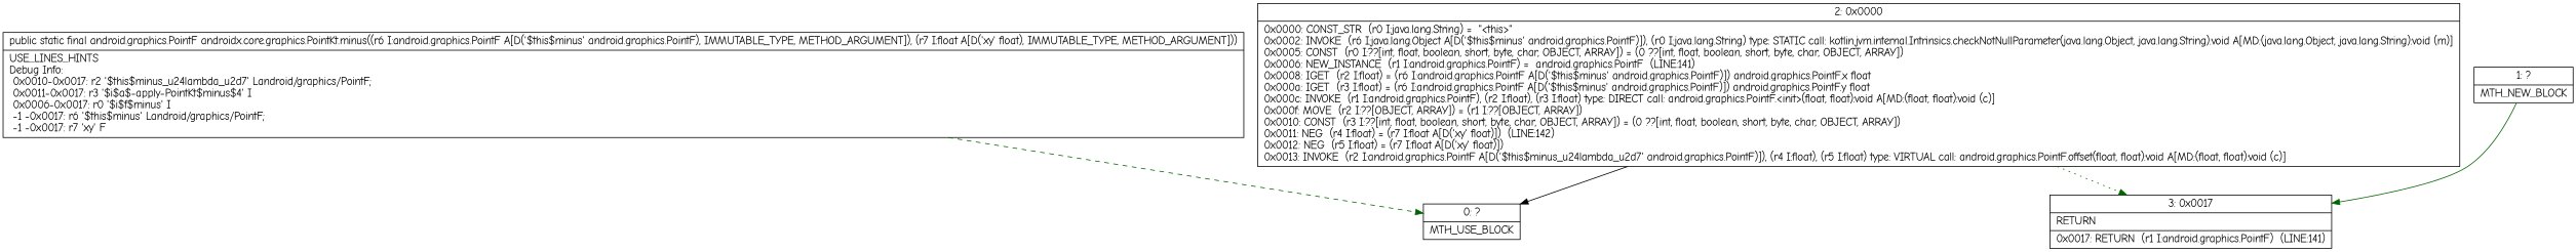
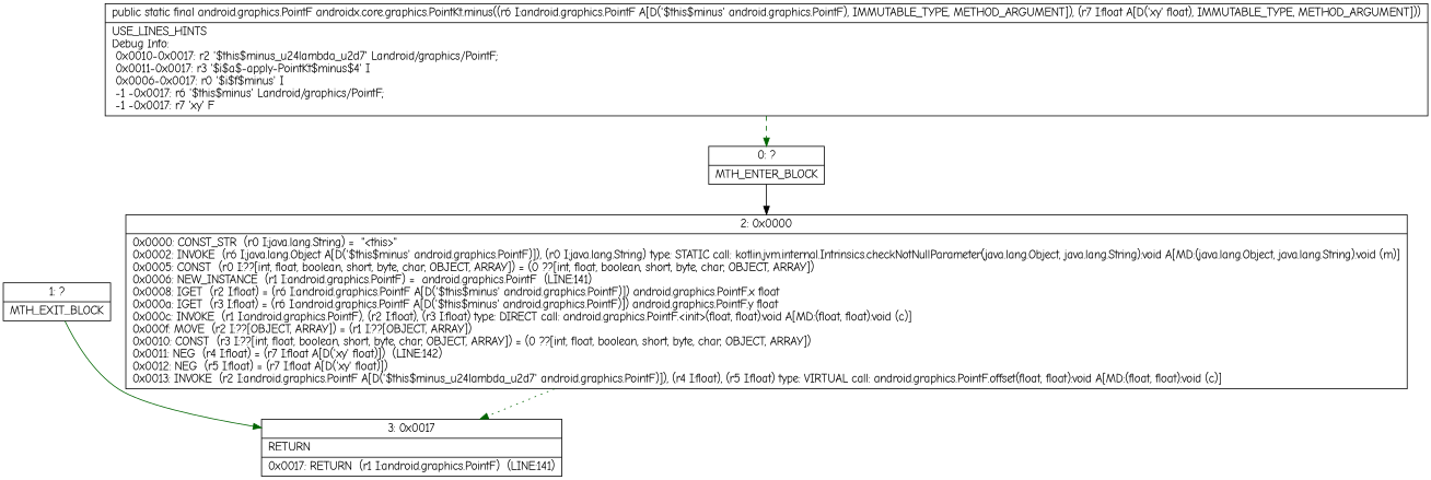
  digraph {
    fontname="Comic Neue"
    node [fontname="Comic Neue" shape=record]
    edge [color=darkgreen fontname="Comic Neue" style=solid]
-   n1 [label="{0\:\ ?|MTH_USE_BLOCK\l}"]
+   n1 [label="{0\:\ ?|MTH_ENTER_BLOCK\l}"]
    n2 [label="{2\:\ 0x0000|0x0000: CONST_STR  (r0 I:java.lang.String) =  \"\<this\>\" \l0x0002: INVOKE  (r6 I:java.lang.Object A[D('$this$minus' android.graphics.PointF)]), (r0 I:java.lang.String) type: STATIC call: kotlin.jvm.internal.Intrinsics.checkNotNullParameter(java.lang.Object, java.lang.String):void A[MD:(java.lang.Object, java.lang.String):void (m)]\l0x0005: CONST  (r0 I:??[int, float, boolean, short, byte, char, OBJECT, ARRAY]) = (0 ??[int, float, boolean, short, byte, char, OBJECT, ARRAY]) \l0x0006: NEW_INSTANCE  (r1 I:android.graphics.PointF) =  android.graphics.PointF  (LINE:141)\l0x0008: IGET  (r2 I:float) = (r6 I:android.graphics.PointF A[D('$this$minus' android.graphics.PointF)]) android.graphics.PointF.x float \l0x000a: IGET  (r3 I:float) = (r6 I:android.graphics.PointF A[D('$this$minus' android.graphics.PointF)]) android.graphics.PointF.y float \l0x000c: INVOKE  (r1 I:android.graphics.PointF), (r2 I:float), (r3 I:float) type: DIRECT call: android.graphics.PointF.\<init\>(float, float):void A[MD:(float, float):void (c)]\l0x000f: MOVE  (r2 I:??[OBJECT, ARRAY]) = (r1 I:??[OBJECT, ARRAY]) \l0x0010: CONST  (r3 I:??[int, float, boolean, short, byte, char, OBJECT, ARRAY]) = (0 ??[int, float, boolean, short, byte, char, OBJECT, ARRAY]) \l0x0011: NEG  (r4 I:float) = (r7 I:float A[D('xy' float)])  (LINE:142)\l0x0012: NEG  (r5 I:float) = (r7 I:float A[D('xy' float)]) \l0x0013: INVOKE  (r2 I:android.graphics.PointF A[D('$this$minus_u24lambda_u2d7' android.graphics.PointF)]), (r4 I:float), (r5 I:float) type: VIRTUAL call: android.graphics.PointF.offset(float, float):void A[MD:(float, float):void (c)]\l}"]
    n3 [label="{3\:\ 0x0017|RETURN\l|0x0017: RETURN  (r1 I:android.graphics.PointF)  (LINE:141)\l}"]
-   n4 [label="{1\:\ ?|MTH_NEW_BLOCK\l}"]
+   n4 [label="{1\:\ ?|MTH_EXIT_BLOCK\l}"]
    n5 [label="{public static final android.graphics.PointF androidx.core.graphics.PointKt.minus((r6 I:android.graphics.PointF A[D('$this$minus' android.graphics.PointF), IMMUTABLE_TYPE, METHOD_ARGUMENT]), (r7 I:float A[D('xy' float), IMMUTABLE_TYPE, METHOD_ARGUMENT]))  | USE_LINES_HINTS\lDebug Info:\l  0x0010\-0x0017: r2 '$this$minus_u24lambda_u2d7' Landroid\/graphics\/PointF;\l  0x0011\-0x0017: r3 '$i$a$\-apply\-PointKt$minus$4' I\l  0x0006\-0x0017: r0 '$i$f$minus' I\l  \-1 \-0x0017: r6 '$this$minus' Landroid\/graphics\/PointF;\l  \-1 \-0x0017: r7 'xy' F\l}"]
-   n2 -> n1 [color=black]
+   n1 -> n2 [color=black]
    n2 -> n3 [style=dotted]
    n4 -> n3
    n5 -> n1 [style=dashed]
  }
